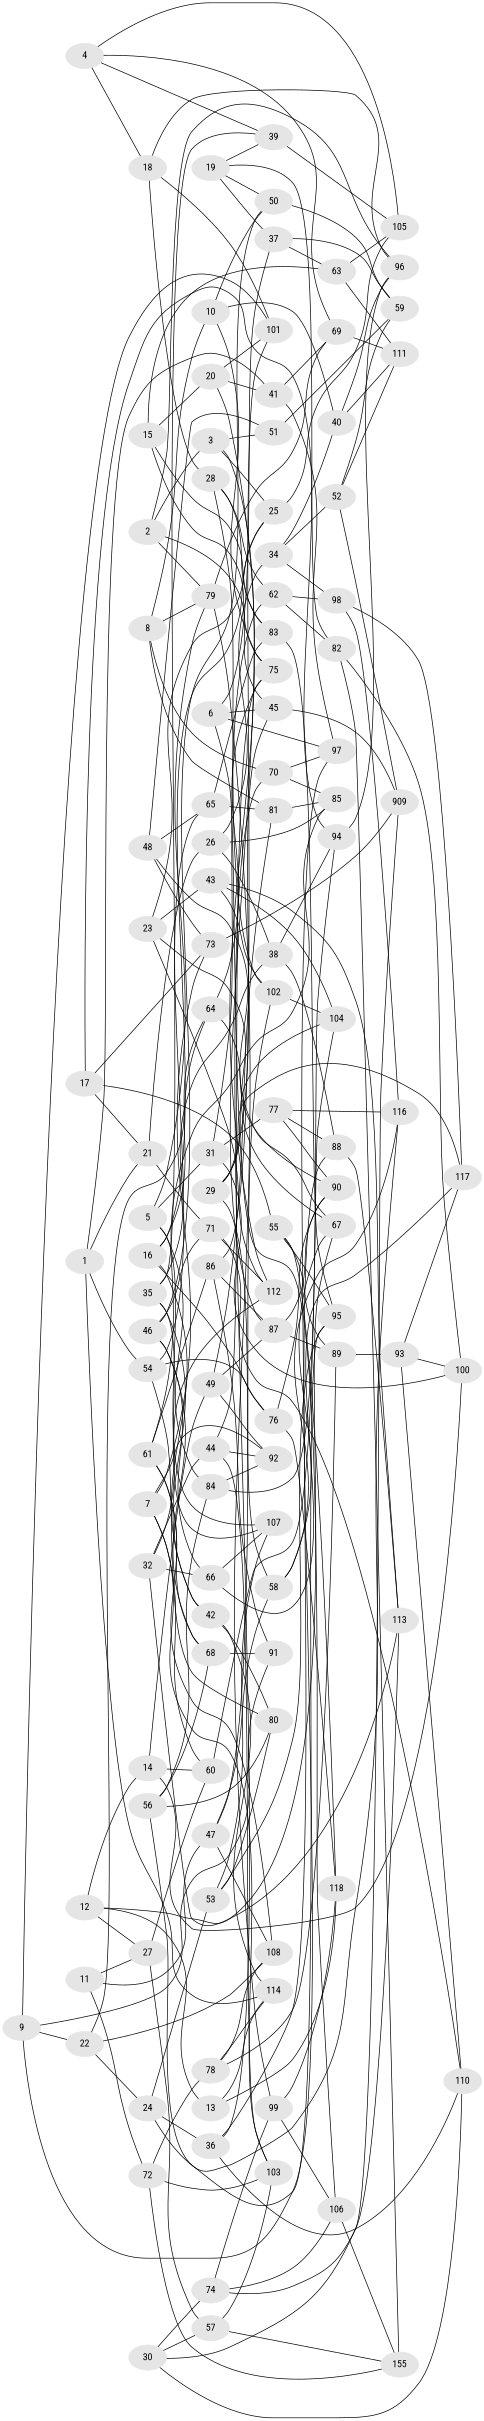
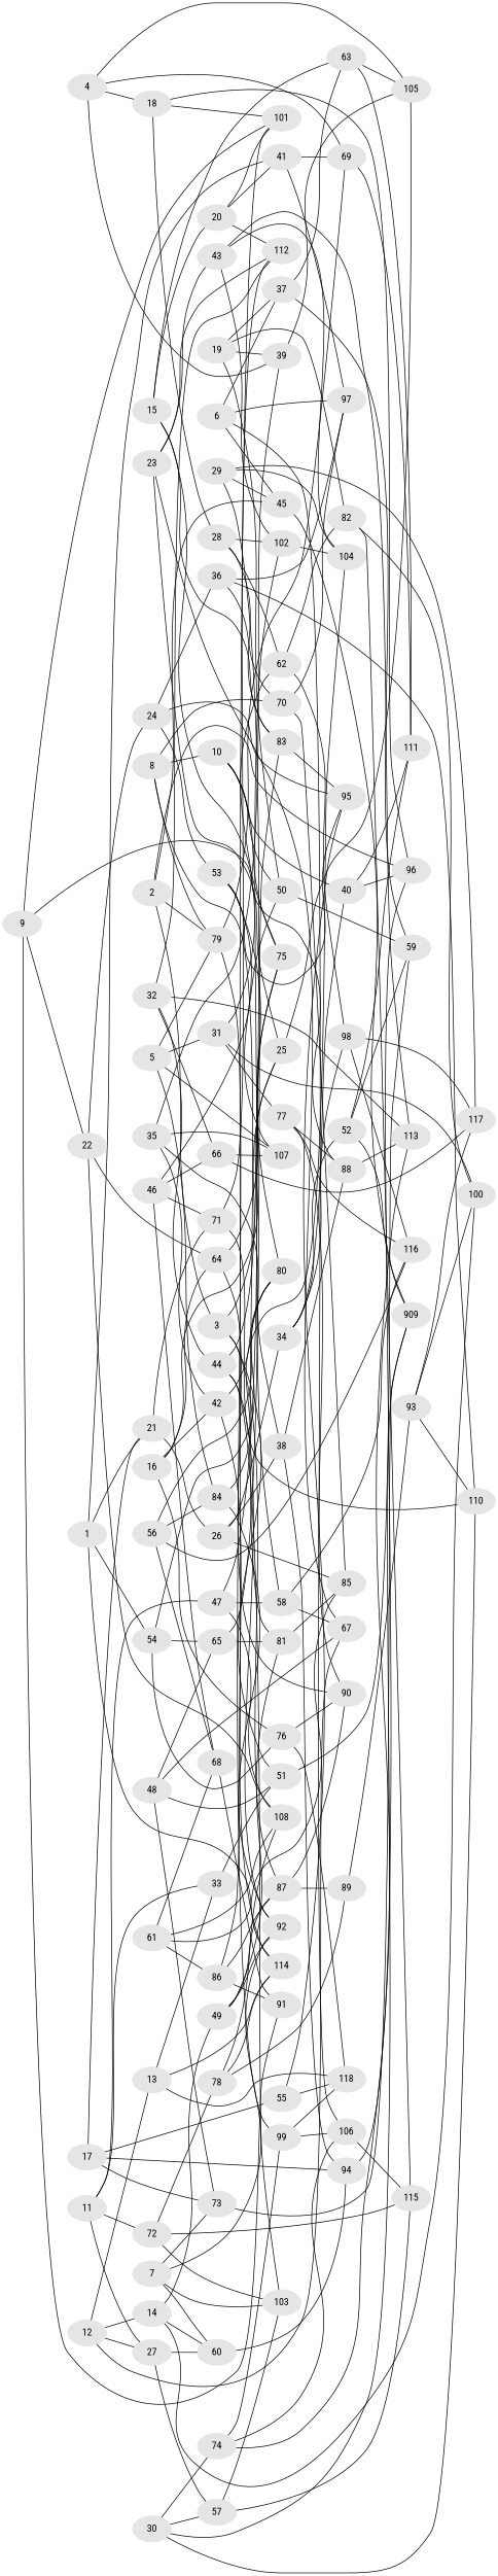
  graph {
    fontname="Roboto Condensed"
    rankdir=LR
    node [color=gray90 fontname="Roboto Condensed" style=filled]
    edge [fontname="Roboto Condensed"]
    1
    21
    41
    54
    114
    26
    71
    69
    97
    76
    80
    65
    2
    3
    45
    79
    96
    25
    51
    87
    n21 [label=909]
    99
    105
    59
    4
    18
    39
    101
    28
    111
    5
    31
    84
    107
    100
    62
    77
    92
    104
    6
    37
    106
    63
-   115 [label=155]
+   115
    7
    60
    73
    103
    94
    8
    10
    70
    81
    40
    50
    75
    85
    9
    91
    22
    88
    64
    24
    108
    113
    11
    27
+   33
    47
    72
    57
    102
    58
    78
    12
    13
    14
    67
    118
    49
    15
    20
    83
    112
    95
    16
    42
    90
    17
    55
    89
    19
    82
    34
    38
    110
    36
    53
    23
    43
    52
    98
    29
    117
    116
    30
    74
    32
    44
    66
    35
    46
    68
    48
    93
    56
    61
    86
    1 -- 21
    1 -- 41
    1 -- 54
    1 -- 114
    21 -- 26
    21 -- 71
    41 -- 69
    41 -- 97
    54 -- 76
    54 -- 80
    54 -- 65
    26 -- 85
    26 -- 34
    26 -- 38
    71 -- 112
    71 -- 110
    69 -- 111
    76 -- 118
    76 -- 90
    65 -- 81
    65 -- 83
    2 -- 3
    2 -- 45
    2 -- 79
    2 -- 96
    3 -- 25
    3 -- 51
    3 -- 87
    45 -- n21
    79 -- 69
    79 -- 99
    25 -- 105
    51 -- 59
    87 -- 90
    87 -- 89
    99 -- 106
    99 -- 118
    4 -- 69
    4 -- 105
    4 -- 18
    4 -- 39
    18 -- 96
    18 -- 101
    18 -- 28
    39 -- 105
    28 -- 62
    28 -- 102
    28 -- 83
    5 -- 79
    5 -- 31
    5 -- 84
    5 -- 107
    31 -- 100
    31 -- 62
    31 -- 77
    84 -- 92
    84 -- 104
    62 -- 82
    62 -- 98
    77 -- 88
    77 -- 90
    77 -- 116
    6 -- 97
    6 -- 45
    6 -- 37
    6 -- 106
    37 -- 59
    37 -- 63
    106 -- 115
    63 -- 105
    63 -- 111
    7 -- 92
    7 -- 60
    7 -- 73
    7 -- 103
    60 -- 94
    73 -- n21
    94 -- 96
    8 -- 79
    8 -- 10
    8 -- 70
    8 -- 81
    10 -- 40
    10 -- 50
    10 -- 75
    70 -- 97
    70 -- 85
    81 -- 85
    40 -- 96
    40 -- 111
    50 -- 59
    9 -- 101
    9 -- 91
    9 -- 22
    9 -- 88
    22 -- 64
    22 -- 24
    22 -- 108
    88 -- 113
    64 -- 75
    64 -- 90
    24 -- 95
    24 -- 36
    24 -- 53
    11 -- 27
+   11 -- 33
    11 -- 47
    11 -- 72
    27 -- 60
    27 -- 57
+   33 -- 51
    47 -- 108
    47 -- 102
    47 -- 58
    72 -- 115
    72 -- 103
    72 -- 78
    57 -- 115
    57 -- 103
    102 -- 104
    58 -- 67
    58 -- 116
    78 -- 114
    78 -- 108
    78 -- 89
    12 -- 27
    12 -- 13
    12 -- 14
    12 -- 67
    13 -- 114
+   13 -- 33
    13 -- 118
    14 -- 100
    14 -- 60
    14 -- 49
    49 -- 87
    49 -- 92
    49 -- 81
    15 -- 63
    15 -- 75
    15 -- 20
    15 -- 83
    20 -- 41
    20 -- 101
    20 -- 112
    83 -- 95
    16 -- 76
    16 -- 25
    16 -- 64
    16 -- 42
    42 -- 114
    42 -- 80
    17 -- 21
    17 -- 73
    17 -- 94
    17 -- 55
    55 -- 118
    55 -- 95
-   55 -- 89
    89 -- 93
    19 -- 39
    19 -- 37
    19 -- 50
    19 -- 82
    82 -- 100
    82 -- 115
    34 -- 40
    34 -- 52
    34 -- 98
    38 -- 94
    38 -- 88
    36 -- 97
    36 -- 70
    36 -- 110
    53 -- 80
    53 -- 107
    53 -- 95
    23 -- 25
    23 -- 67
    23 -- 112
    23 -- 43
    43 -- 104
    43 -- 113
    43 -- 102
    52 -- n21
    52 -- 59
    52 -- 111
    98 -- 117
    98 -- 116
    29 -- 45
    29 -- 104
    29 -- 58
    29 -- 117
    30 -- n21
    30 -- 57
    30 -- 110
    30 -- 74
    74 -- 99
    74 -- 106
    74 -- 113
    32 -- 113
    32 -- 112
    32 -- 44
    32 -- 66
    44 -- 92
    44 -- 103
    44 -- 75
    66 -- 107
    66 -- 117
    35 -- 39
    35 -- 107
    35 -- 42
    35 -- 38
    46 -- 71
    46 -- 50
    46 -- 66
    46 -- 68
    68 -- 91
    48 -- 65
    48 -- 51
    48 -- 73
    48 -- 67
    93 -- 100
    93 -- 110
    93 -- 117
    56 -- 80
    56 -- 84
    56 -- 116
    56 -- 68
    61 -- 85
    61 -- 108
    61 -- 68
    61 -- 86
    86 -- 87
    86 -- 101
    86 -- 91
  }
